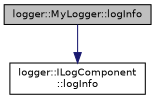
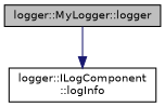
  digraph {
    rankdir=TB
    node [color=black fontname=Helvetica fontsize=10 shape=record style=filled]
-   n1 [fillcolor=grey75 fontcolor=black height=0.2 label="logger::MyLogger::logInfo" width=0.4]
+   n1 [fillcolor=grey75 fontcolor=black height=0.2 label="logger::MyLogger::logger" width=0.4]
    n2 [fillcolor=white height=0.2 label="logger::ILogComponent\l::logInfo" width=0.4]
    n1 -> n2 [color=midnightblue fontname=Helvetica fontsize=10 labelfontname=Helvetica labelfontsize=10 style=solid]
  }
